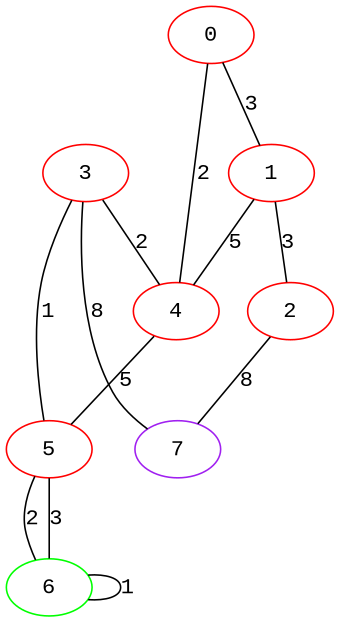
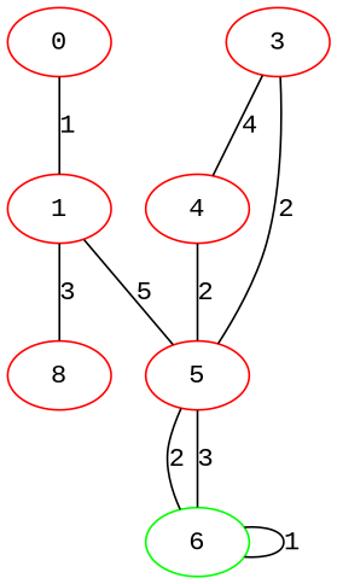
  graph {
    fontname="Liberation Mono"
    node [color=red fontname="Liberation Mono" weight=1]
    edge [fontname="Liberation Mono"]
    0
    1
    4
-   2
+   2 [label=8]
    5
-   7 [color=purple weight=4]
    3
    6 [color=green weight=2]
-   0 -- 1 [label=3]
-   0 -- 4 [label=2]
-   1 -- 4 [label=5]
+   0 -- 1 [label=1]
+   1 -- 5 [label=5]
    1 -- 2 [label=3]
-   4 -- 5 [label=5]
-   2 -- 7 [label=8]
+   4 -- 5 [label=2]
    5 -- 6 [label=2]
    5 -- 6 [label=3]
-   3 -- 4 [label=2]
-   3 -- 5 [label=1]
-   3 -- 7 [label=8]
+   3 -- 4 [label=4]
+   3 -- 5 [label=2]
    6 -- 6 [label=1]
  }
